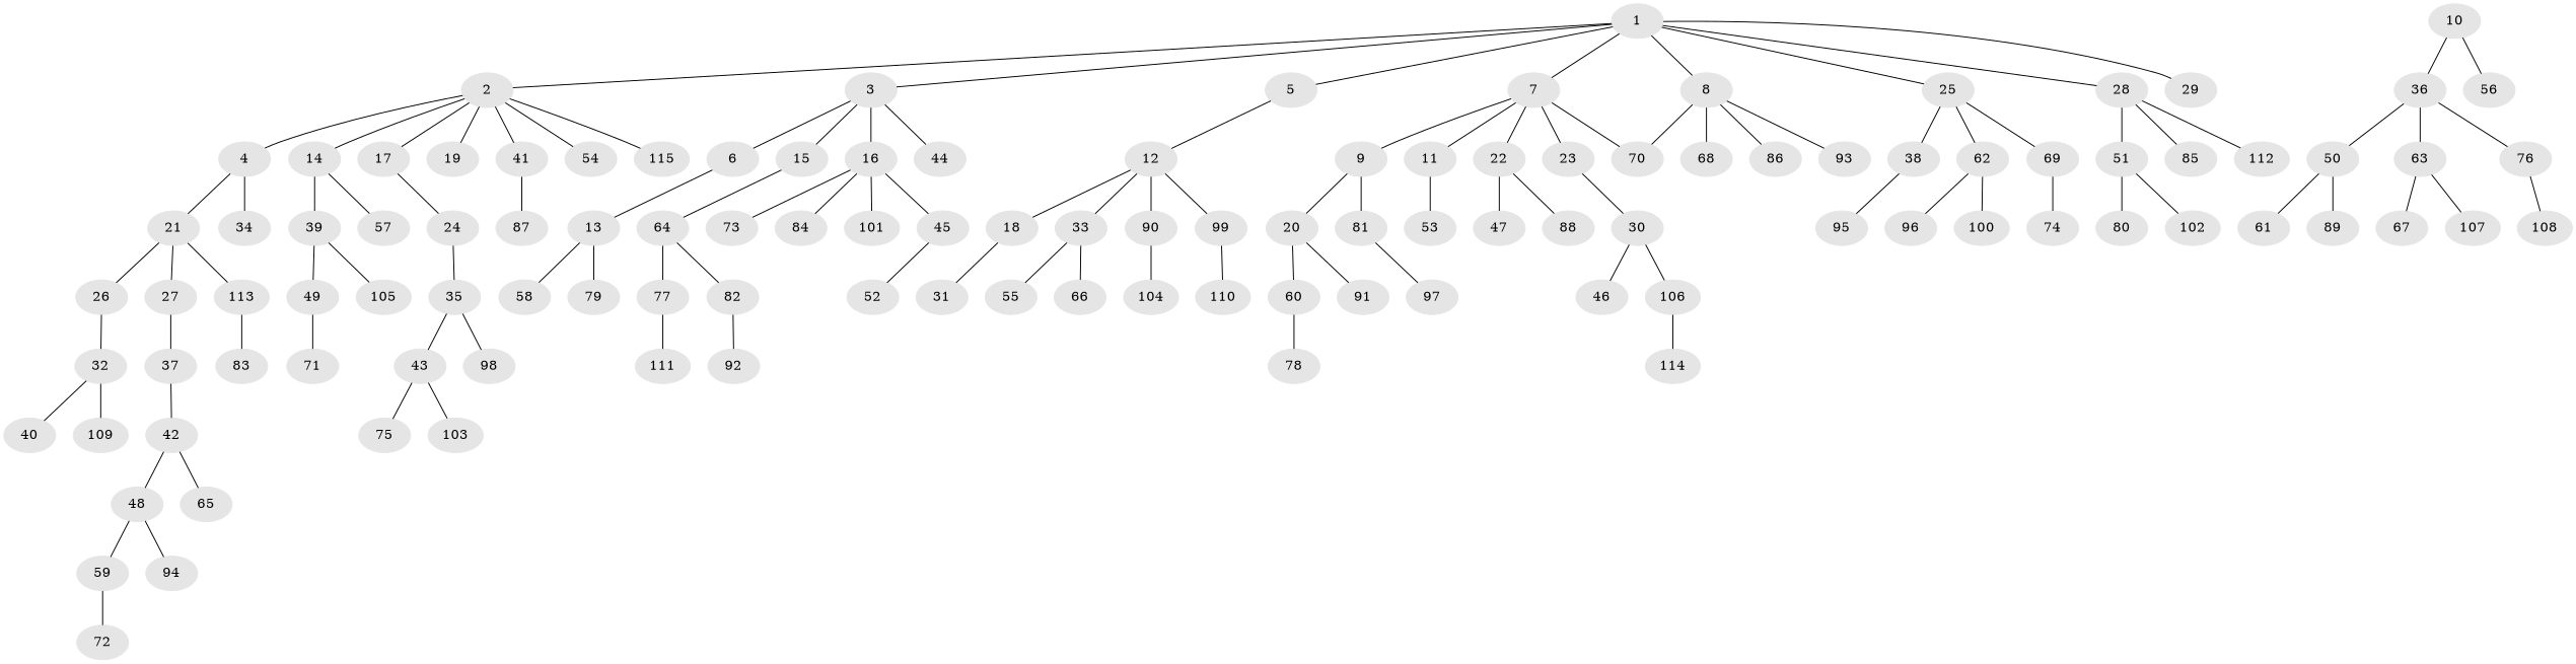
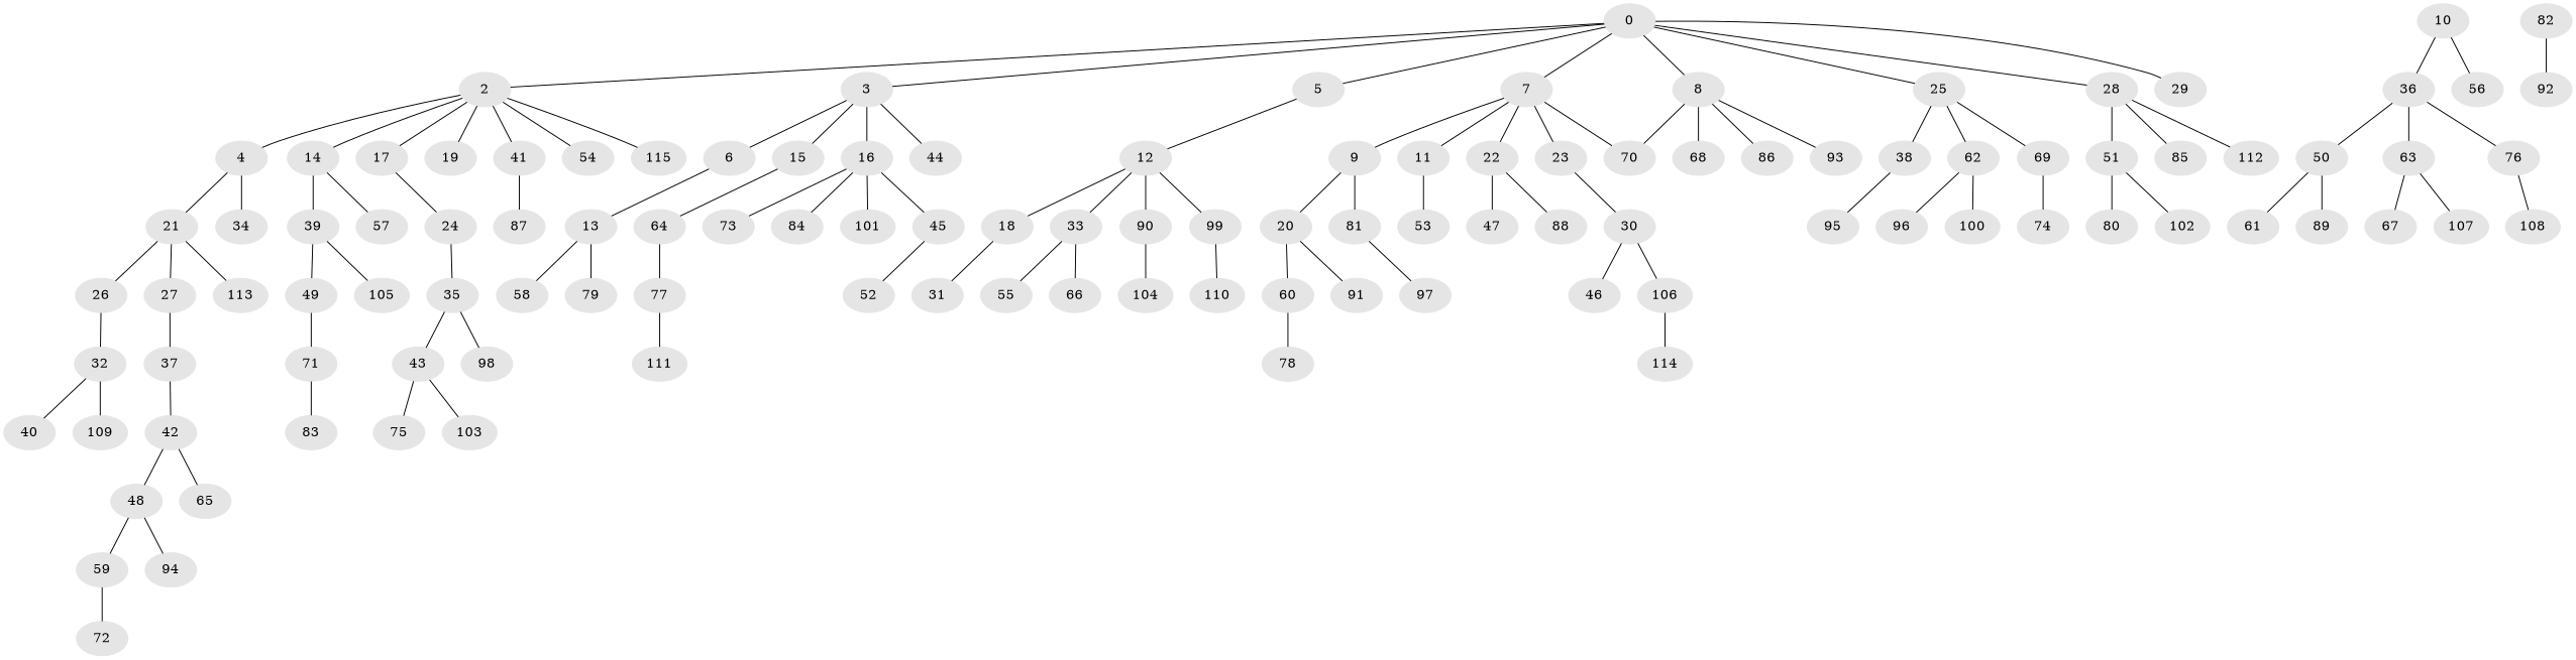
  graph {
    node [color=gray90 style=filled]
-   1
+   1 [label=0]
    2
    3
    5
    7
    8
    25
    28
    29
    4
    14
    17
    19
    41
    54
    115
    6
    15
    16
    44
    12
    9
    11
    22
    23
    70
    68
    86
    93
    38
    62
    69
    51
    85
    112
    21
    34
    39
    57
    24
    87
    13
    64
    73
    84
    101
    45
    26
    27
    113
    18
    33
    90
    99
    58
    79
    20
    81
    53
    47
    88
    30
    10
    36
    56
    60
    91
    97
    50
    63
    76
    31
    55
    66
    104
    110
    49
    105
    77
    82
    35
    78
    32
    37
    46
    106
    43
    98
    95
    96
    100
    74
    40
    109
    42
    80
    102
    114
    75
    103
    61
    89
    67
    107
    108
    48
    65
    71
    59
    94
    52
    72
    83
    111
    92
    1 -- 2
    1 -- 3
    1 -- 5
    1 -- 7
    1 -- 8
    1 -- 25
    1 -- 28
    1 -- 29
    2 -- 4
    2 -- 14
    2 -- 17
    2 -- 19
    2 -- 41
    2 -- 54
    2 -- 115
    3 -- 6
    3 -- 15
    3 -- 16
    3 -- 44
    5 -- 12
    7 -- 9
    7 -- 11
    7 -- 22
    7 -- 23
    7 -- 70
    8 -- 70
    8 -- 68
    8 -- 86
    8 -- 93
    25 -- 38
    25 -- 62
    25 -- 69
    28 -- 51
    28 -- 85
    28 -- 112
    4 -- 21
    4 -- 34
    14 -- 39
    14 -- 57
    17 -- 24
    41 -- 87
    6 -- 13
    15 -- 64
    16 -- 73
    16 -- 84
    16 -- 101
    16 -- 45
    12 -- 18
    12 -- 33
    12 -- 90
    12 -- 99
    9 -- 20
    9 -- 81
    11 -- 53
    22 -- 47
    22 -- 88
    23 -- 30
    38 -- 95
    62 -- 96
    62 -- 100
    69 -- 74
    51 -- 80
    51 -- 102
    21 -- 26
    21 -- 27
    21 -- 113
    39 -- 49
    39 -- 105
    24 -- 35
    13 -- 58
    13 -- 79
    64 -- 77
-   64 -- 82
    45 -- 52
    26 -- 32
    27 -- 37
    18 -- 31
    33 -- 55
    33 -- 66
    90 -- 104
    99 -- 110
    20 -- 60
    20 -- 91
    81 -- 97
    30 -- 46
    30 -- 106
    10 -- 36
    10 -- 56
    36 -- 50
    36 -- 63
    36 -- 76
    60 -- 78
    50 -- 61
    50 -- 89
    63 -- 67
    63 -- 107
    76 -- 108
    49 -- 71
    77 -- 111
    82 -- 92
    35 -- 43
    35 -- 98
    32 -- 40
    32 -- 109
    37 -- 42
    106 -- 114
    43 -- 75
    43 -- 103
    42 -- 48
    42 -- 65
    48 -- 59
    48 -- 94
-   113 -- 83
+   71 -- 83
    59 -- 72
  }
